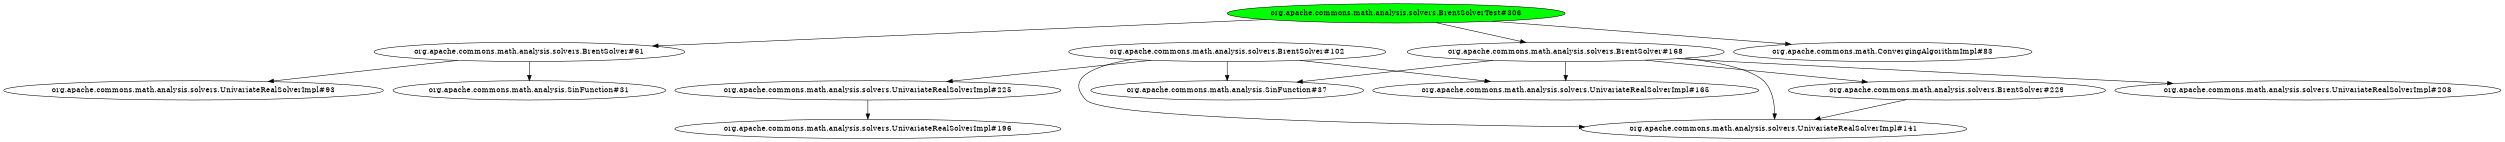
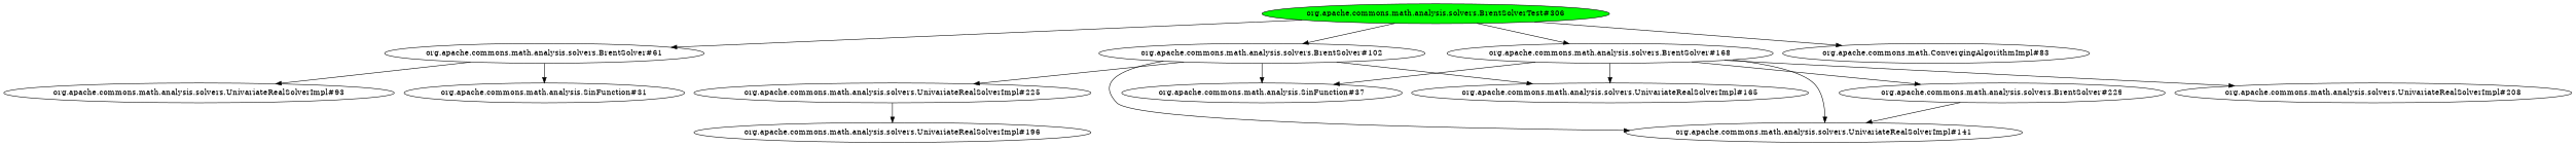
  digraph {
    "org.apache.commons.math.analysis.solvers.BrentSolverTest#306" [fillcolor=green style=filled]
    "org.apache.commons.math.analysis.solvers.BrentSolver#61"
    "org.apache.commons.math.analysis.solvers.BrentSolver#168"
    "org.apache.commons.math.ConvergingAlgorithmImpl#83"
    "org.apache.commons.math.analysis.solvers.BrentSolver#102"
    "org.apache.commons.math.analysis.SinFunction#31"
    "org.apache.commons.math.analysis.solvers.UnivariateRealSolverImpl#93"
    "org.apache.commons.math.analysis.solvers.UnivariateRealSolverImpl#165"
    "org.apache.commons.math.analysis.solvers.UnivariateRealSolverImpl#208"
    "org.apache.commons.math.analysis.SinFunction#37"
    "org.apache.commons.math.analysis.solvers.BrentSolver#229"
    "org.apache.commons.math.analysis.solvers.UnivariateRealSolverImpl#141"
    "org.apache.commons.math.analysis.solvers.UnivariateRealSolverImpl#225"
    "org.apache.commons.math.analysis.solvers.UnivariateRealSolverImpl#196"
    "org.apache.commons.math.analysis.solvers.BrentSolverTest#306" -> "org.apache.commons.math.analysis.solvers.BrentSolver#61"
    "org.apache.commons.math.analysis.solvers.BrentSolverTest#306" -> "org.apache.commons.math.analysis.solvers.BrentSolver#168"
    "org.apache.commons.math.analysis.solvers.BrentSolverTest#306" -> "org.apache.commons.math.ConvergingAlgorithmImpl#83"
+   "org.apache.commons.math.analysis.solvers.BrentSolverTest#306" -> "org.apache.commons.math.analysis.solvers.BrentSolver#102"
    "org.apache.commons.math.analysis.solvers.BrentSolver#61" -> "org.apache.commons.math.analysis.SinFunction#31"
    "org.apache.commons.math.analysis.solvers.BrentSolver#61" -> "org.apache.commons.math.analysis.solvers.UnivariateRealSolverImpl#93"
    "org.apache.commons.math.analysis.solvers.BrentSolver#168" -> "org.apache.commons.math.analysis.solvers.UnivariateRealSolverImpl#165"
    "org.apache.commons.math.analysis.solvers.BrentSolver#168" -> "org.apache.commons.math.analysis.solvers.UnivariateRealSolverImpl#208"
    "org.apache.commons.math.analysis.solvers.BrentSolver#168" -> "org.apache.commons.math.analysis.SinFunction#37"
    "org.apache.commons.math.analysis.solvers.BrentSolver#168" -> "org.apache.commons.math.analysis.solvers.BrentSolver#229"
    "org.apache.commons.math.analysis.solvers.BrentSolver#168" -> "org.apache.commons.math.analysis.solvers.UnivariateRealSolverImpl#141"
    "org.apache.commons.math.analysis.solvers.BrentSolver#102" -> "org.apache.commons.math.analysis.solvers.UnivariateRealSolverImpl#165"
    "org.apache.commons.math.analysis.solvers.BrentSolver#102" -> "org.apache.commons.math.analysis.SinFunction#37"
    "org.apache.commons.math.analysis.solvers.BrentSolver#102" -> "org.apache.commons.math.analysis.solvers.UnivariateRealSolverImpl#141"
    "org.apache.commons.math.analysis.solvers.BrentSolver#102" -> "org.apache.commons.math.analysis.solvers.UnivariateRealSolverImpl#225"
    "org.apache.commons.math.analysis.solvers.BrentSolver#229" -> "org.apache.commons.math.analysis.solvers.UnivariateRealSolverImpl#141"
    "org.apache.commons.math.analysis.solvers.UnivariateRealSolverImpl#225" -> "org.apache.commons.math.analysis.solvers.UnivariateRealSolverImpl#196"
  }
